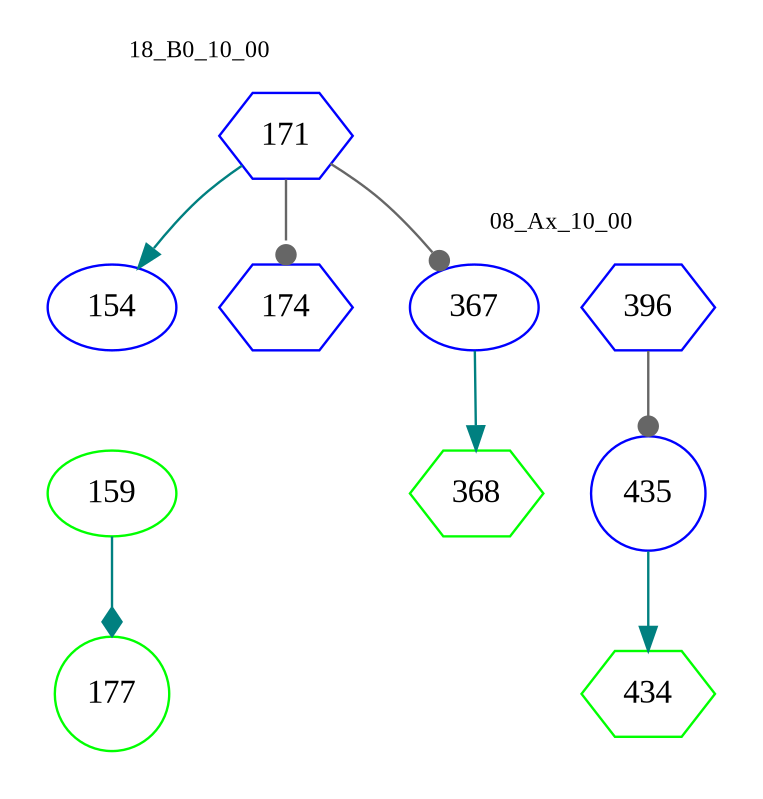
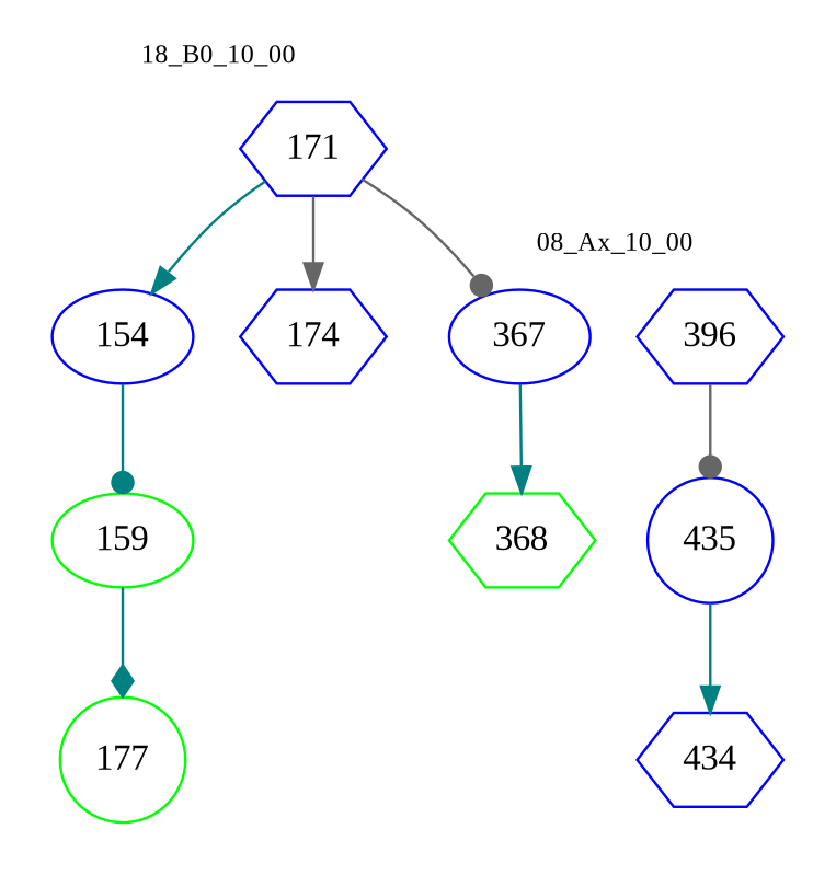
  digraph {
    fontname="Liberation Serif"
    node [color=blue fontname="Liberation Serif" shape=hexagon]
    edge [arrowhead=normal color=teal fontname="Liberation Serif"]
    n1 [label=396]
    n2 [label=435 shape=circle]
    n3 [label=367 shape=ellipse]
-   n4 [color=green label=434]
+   n4 [label=434]
    n5 [color=green label=368]
    n6 [label=171]
    n7 [label=154 shape=ellipse]
    n8 [label=174]
    n9 [color=green label=159 shape=ellipse]
    n10 [color=green label=177 shape=circle]
    subgraph cluster_1 {
      color=white
      fontsize=10
      label="08_Ax_10_00"
      n1
      n2
      n3
      n4
      n5
    }
    subgraph cluster_2 {
      color=white
      fontsize=10
      label="18_B0_10_00"
      n6
      n7
      n8
      n9
      n10
    }
    n1 -> n2 [arrowhead=dot color=gray40]
    n2 -> n4
    n3 -> n5
    n6 -> n3 [arrowhead=dot color=gray40]
    n6 -> n7
-   n6 -> n8 [arrowhead=dot color=gray40]
+   n6 -> n8 [color=gray40]
+   n7 -> n9 [arrowhead=dot]
    n9 -> n10 [arrowhead=diamond]
  }
